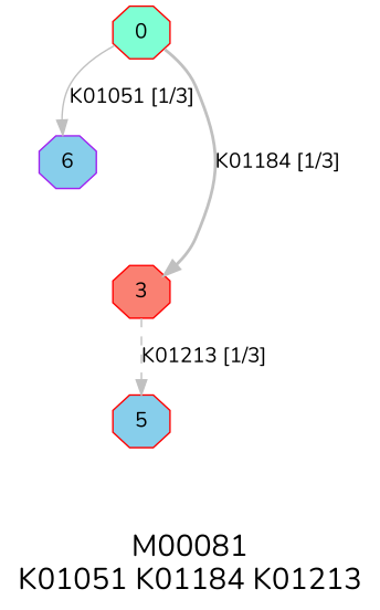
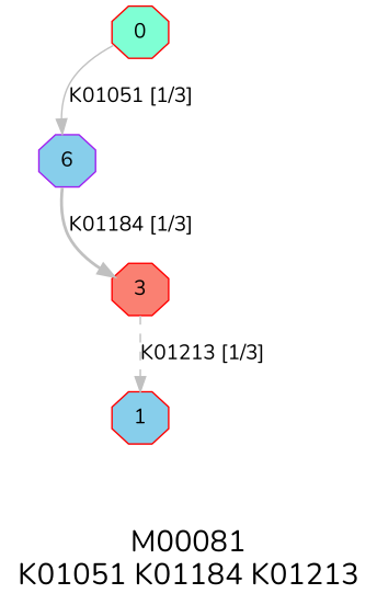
  digraph {
    fontname=Nunito
    fontsize=20
    label="M00081\nK01051 K01184 K01213"
    node [color=red fillcolor=skyblue fontname=Nunito shape=octagon style=filled]
    edge [color=grey fontname=Nunito]
    0 [fillcolor=aquamarine height=.3 width=.3]
-   1 [height=.3 width=.3 label=5]
+   1 [height=.3 width=.3]
    n3 [color=purple height=.3 label=6 width=.3]
    3 [fillcolor=salmon height=.3 width=.3]
    subgraph sub_1 {
      0
      1
      n3
      3
    }
    0 -> n3 [label="K01051 [1/3]" style=solid]
-   0 -> 3 [label="K01184 [1/3]" style=bold]
+   n3 -> 3 [label="K01184 [1/3]" style=bold]
    3 -> 1 [label="K01213 [1/3]" style=dashed]
  }
